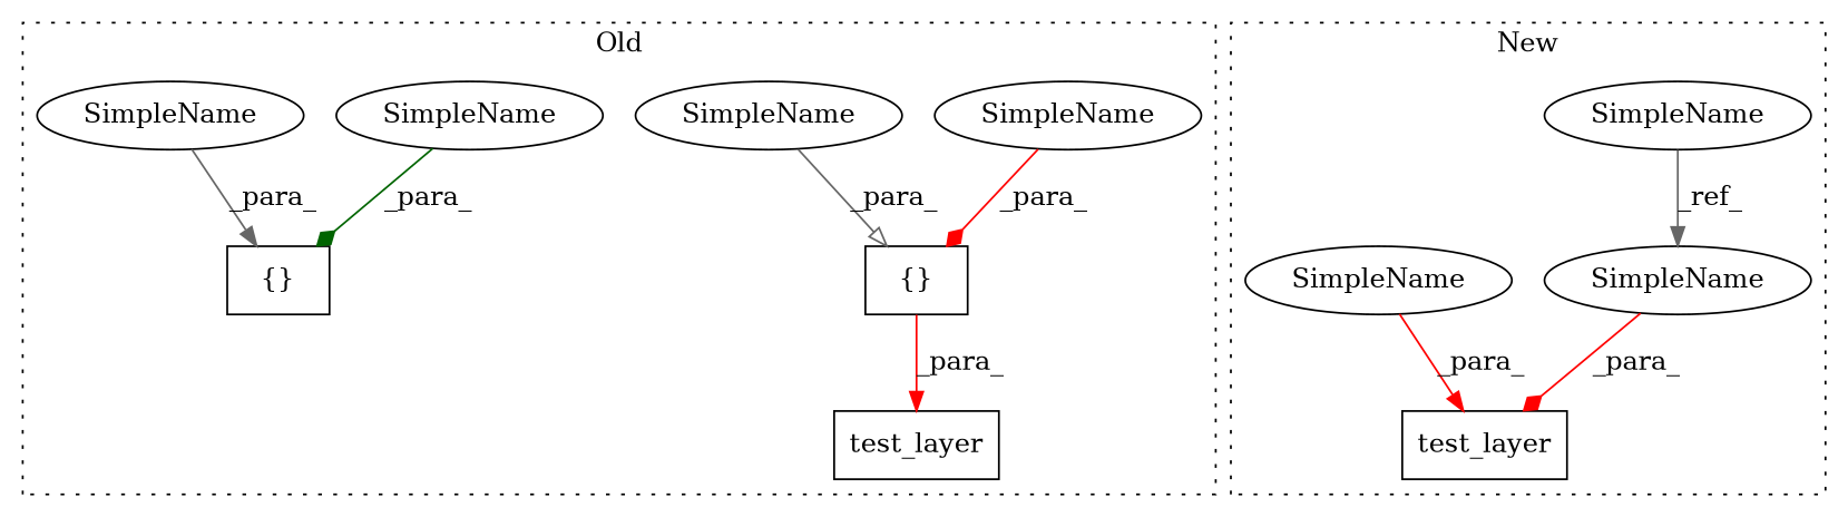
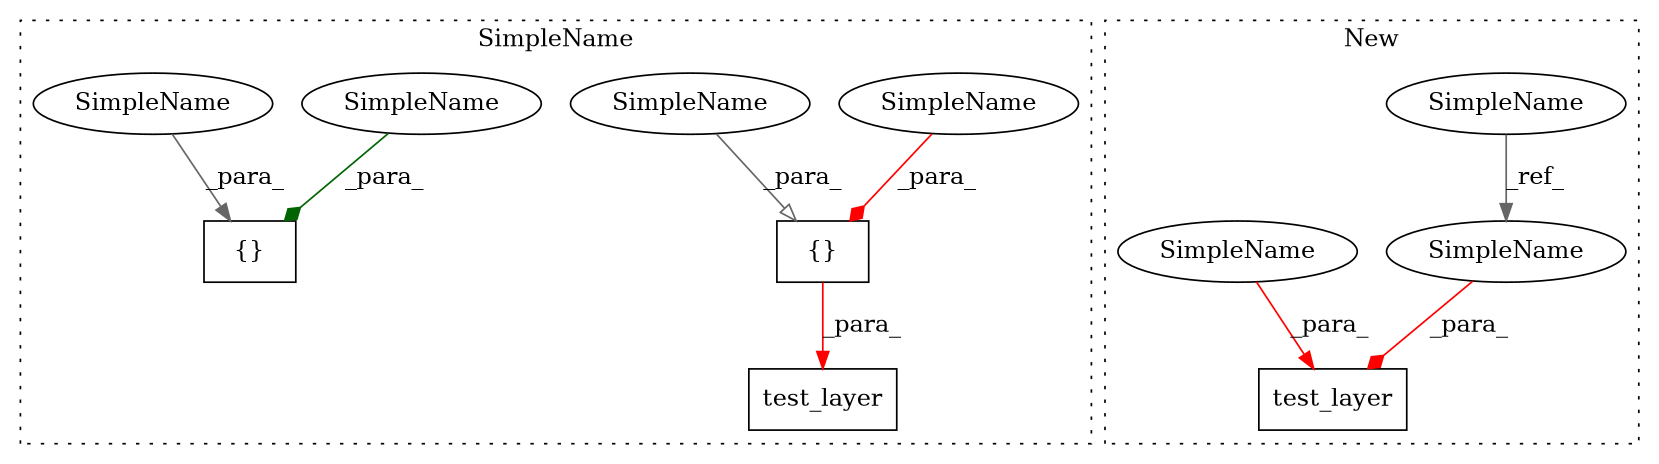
  digraph {
    node [a=42 l=5 shape=ellipse]
    edge [color=red arrowhead=normal]
    n1 [a=32 l="11,1" label=test_layer s="3362,3411" shape=box]
    n2 [a=4 l="1,1" label="{}" s="3382,3398" shape=box]
    n3 [a=4 l="1,1" label="{}" s="2610,2622" shape=box]
    n4 [label=SimpleName s=2617]
    n5 [label=SimpleName s=3389]
    n6 [label=SimpleName s=3383]
    n7 [label=SimpleName s=2611]
    n8 [a=32 l="11,1" label=test_layer s="3318,3356" shape=box]
    n9 [label=SimpleName s=2373]
    n10 [label=SimpleName s=3329]
    n11 [label=SimpleName s=3335]
    subgraph cluster_1 {
-     label=Old
+     label=SimpleName
      style=dotted
      n1
      n2
      n3
      n4
      n5
      n6
      n7
    }
    subgraph cluster_2 {
      label=New
      style=dotted
      n8
      n9
      n10
      n11
    }
    n2 -> n1 [label=_para_]
    n4 -> n3 [label=_para_ color=darkgreen arrowhead=diamond]
    n5 -> n2 [label=_para_ arrowhead=diamond]
    n6 -> n2 [label=_para_ color=gray40 arrowhead=onormal]
    n7 -> n3 [label=_para_ color=gray40]
    n9 -> n10 [label=_ref_ color=gray40]
    n10 -> n8 [label=_para_ arrowhead=diamond]
    n11 -> n8 [label=_para_]
  }
